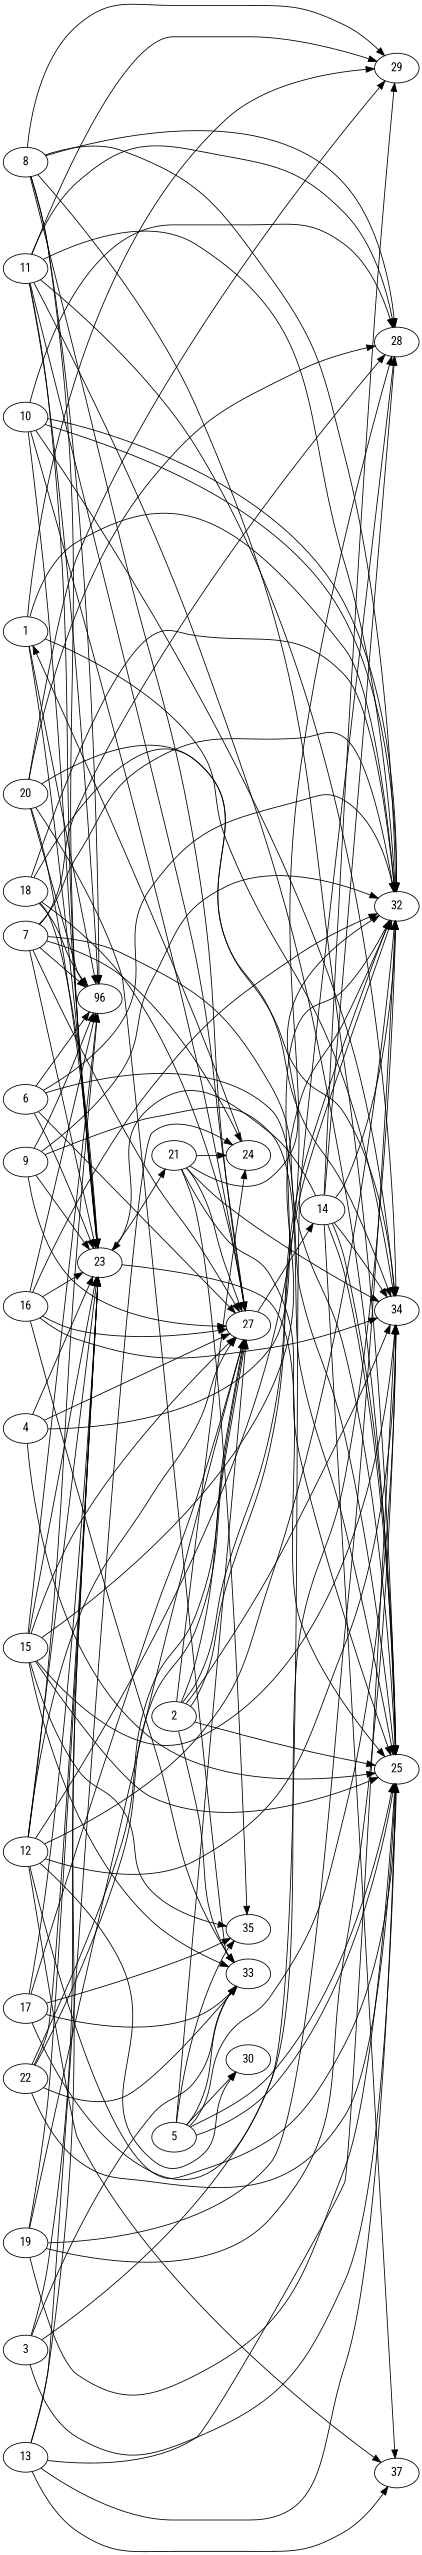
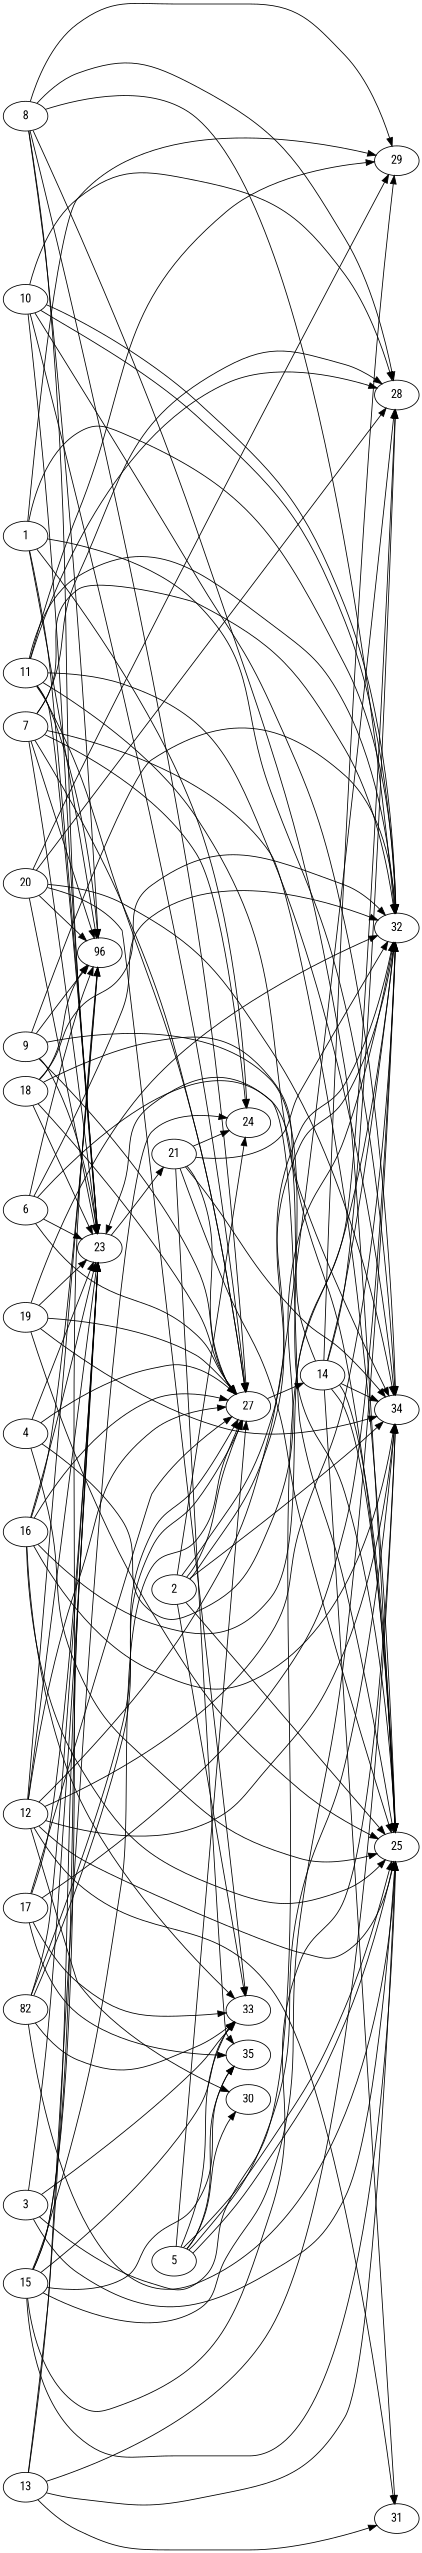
  digraph {
    fontname="Roboto Condensed"
    rankdir=LR
    node [alpha=0.08 fontname="Roboto Condensed"]
    edge [fontname="Roboto Condensed"]
    1 [expect_size=43564032]
    23 [alpha=0.09 expect_size=47831040]
    24 [alpha=0.03 expect_size=50993152]
    n4 [alpha=0.15 expect_size=17989632 label=96]
    29 [alpha=0.19 expect_size=12274688]
    32 [alpha=0.15 expect_size=38029312]
    34 [alpha=0.07 expect_size=12007424]
    21 [alpha=0.06 expect_size=30831616]
    2 [alpha=0.04 expect_size=21072896]
    25 [alpha=0.15 expect_size=5451776]
    27 [alpha=0.03 expect_size=36844544]
    33 [expect_size=37368832]
    14 [alpha=0.01 expect_size=19083264]
    3 [alpha=0.05 expect_size=41641984]
    28 [expect_size=18658304]
    4 [alpha=0.01 expect_size=15509504]
    5 [alpha=0.20 expect_size=48338944]
    30 [alpha=0.06 expect_size=28965888]
    35 [alpha=0.13 expect_size=19398656]
    6 [alpha=0.05 expect_size=22185984]
    7 [expect_size=25700352]
    8 [alpha=0.11 expect_size=47027200]
    9 [alpha=0.06 expect_size=16229376]
    10 [alpha=0.14 expect_size=46104576]
    11 [alpha=0.05 expect_size=25532416]
    12 [alpha=0.02 expect_size=43501568]
-   31 [alpha=0.03 expect_size=24776704 label=37]
+   31 [alpha=0.03 expect_size=24776704]
    13 [alpha=0.01 expect_size=6493184]
    15 [alpha=0.05 expect_size=20860928]
    16 [expect_size=19835904]
    17 [alpha=0.12 expect_size=32530432]
    18 [alpha=0.17 expect_size=51045376]
    19 [alpha=0.07 expect_size=29890560]
    20 [alpha=0.18 expect_size=44120064]
-   22 [alpha=0.20 expect_size=43652096]
+   22 [alpha=0.20 expect_size=43652096 label=82]
    1 -> 23
-   24 -> 1
+   1 -> 24
    1 -> n4
    1 -> 29
    1 -> 32
    1 -> 34
    23 -> 21
    21 -> 24
    21 -> 32
    21 -> 34
    21 -> 25
    21 -> 27
    21 -> 35
    2 -> 24
    2 -> 32
    2 -> 32
    2 -> 34
    2 -> 25
    2 -> 27
    2 -> 33
    27 -> 14
    14 -> 23
    14 -> 29
    14 -> 32
    14 -> 34
    14 -> 25
    14 -> 25
    14 -> 28
    14 -> 31
    3 -> 23
    3 -> 25
    3 -> 33
    3 -> 28
    4 -> 23
    4 -> 32
    4 -> 25
    4 -> 27
    5 -> 34
    5 -> 25
    5 -> 25
    5 -> 27
    5 -> 33
    5 -> 30
    5 -> 35
    6 -> 23
    6 -> n4
    6 -> 32
    6 -> 25
    6 -> 27
    7 -> 23
    7 -> 24
    7 -> n4
    7 -> 32
    7 -> 25
    7 -> 27
    7 -> 28
    8 -> 23
    8 -> n4
    8 -> 29
    8 -> 32
    8 -> 25
    8 -> 27
    8 -> 28
    9 -> 23
    9 -> n4
    9 -> 32
    9 -> 25
    9 -> 27
    10 -> 23
    10 -> 32
    10 -> 32
    10 -> 34
    10 -> 27
    10 -> 28
    11 -> 23
    11 -> n4
    11 -> 29
    11 -> 32
    11 -> 34
    11 -> 25
    11 -> 27
    11 -> 28
    12 -> 23
    12 -> n4
    12 -> 32
    12 -> 34
    12 -> 25
    12 -> 27
    12 -> 28
    12 -> 30
    12 -> 31
    13 -> 23
    13 -> 24
    13 -> 34
    13 -> 25
    13 -> 31
    15 -> 23
    15 -> n4
    15 -> 32
    15 -> 34
    15 -> 25
    15 -> 27
    15 -> 33
    15 -> 35
    16 -> 23
    16 -> n4
    16 -> 32
    16 -> 34
-   23 -> 25
+   16 -> 25
    16 -> 27
    16 -> 33
    17 -> 23
    17 -> 32
    17 -> 27
    17 -> 33
    17 -> 35
    18 -> 23
    18 -> n4
    18 -> 32
    18 -> 34
    18 -> 27
    19 -> 23
    19 -> 32
    19 -> 34
    19 -> 25
    19 -> 27
    20 -> 23
    20 -> n4
    20 -> 29
    20 -> 34
    20 -> 33
    20 -> 28
    22 -> 23
    22 -> 25
    22 -> 27
    22 -> 27
    22 -> 33
  }
